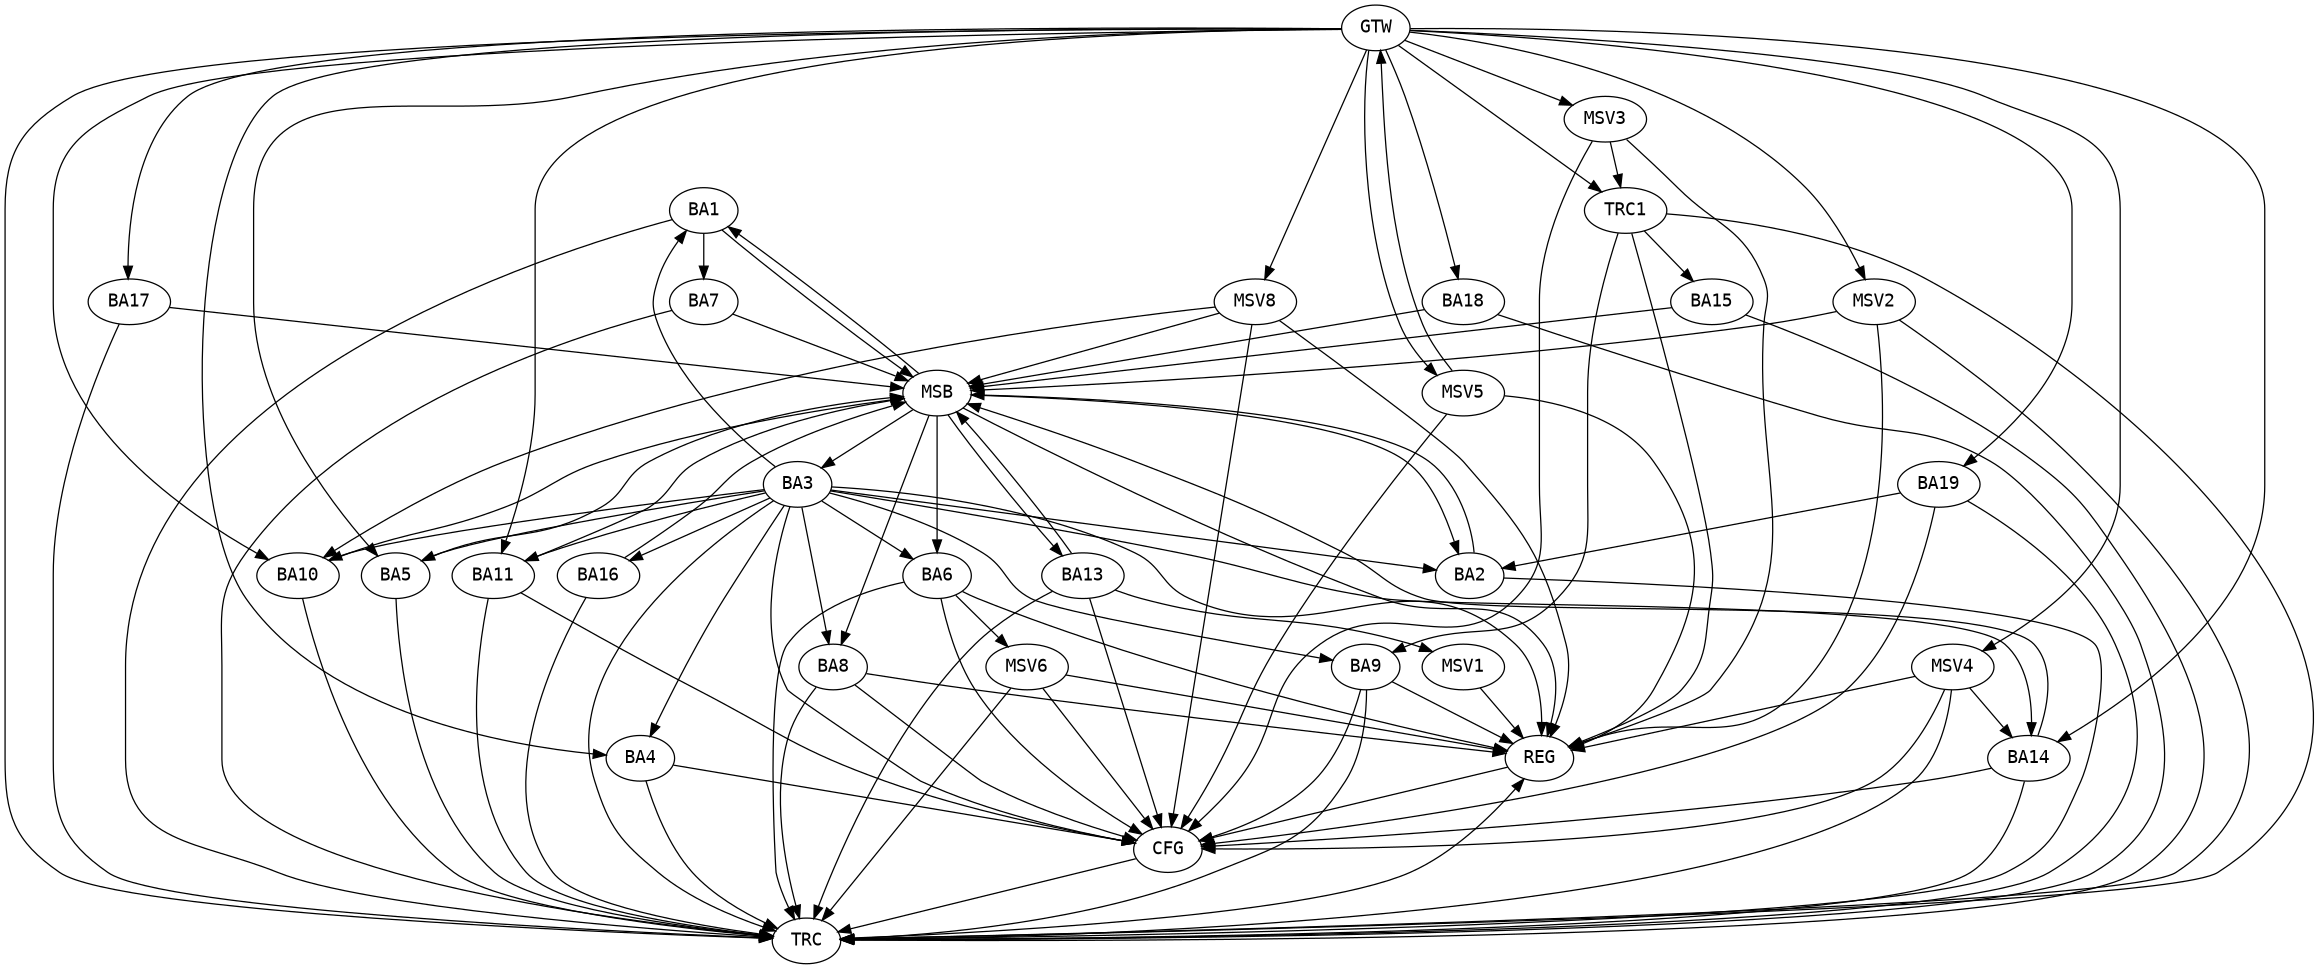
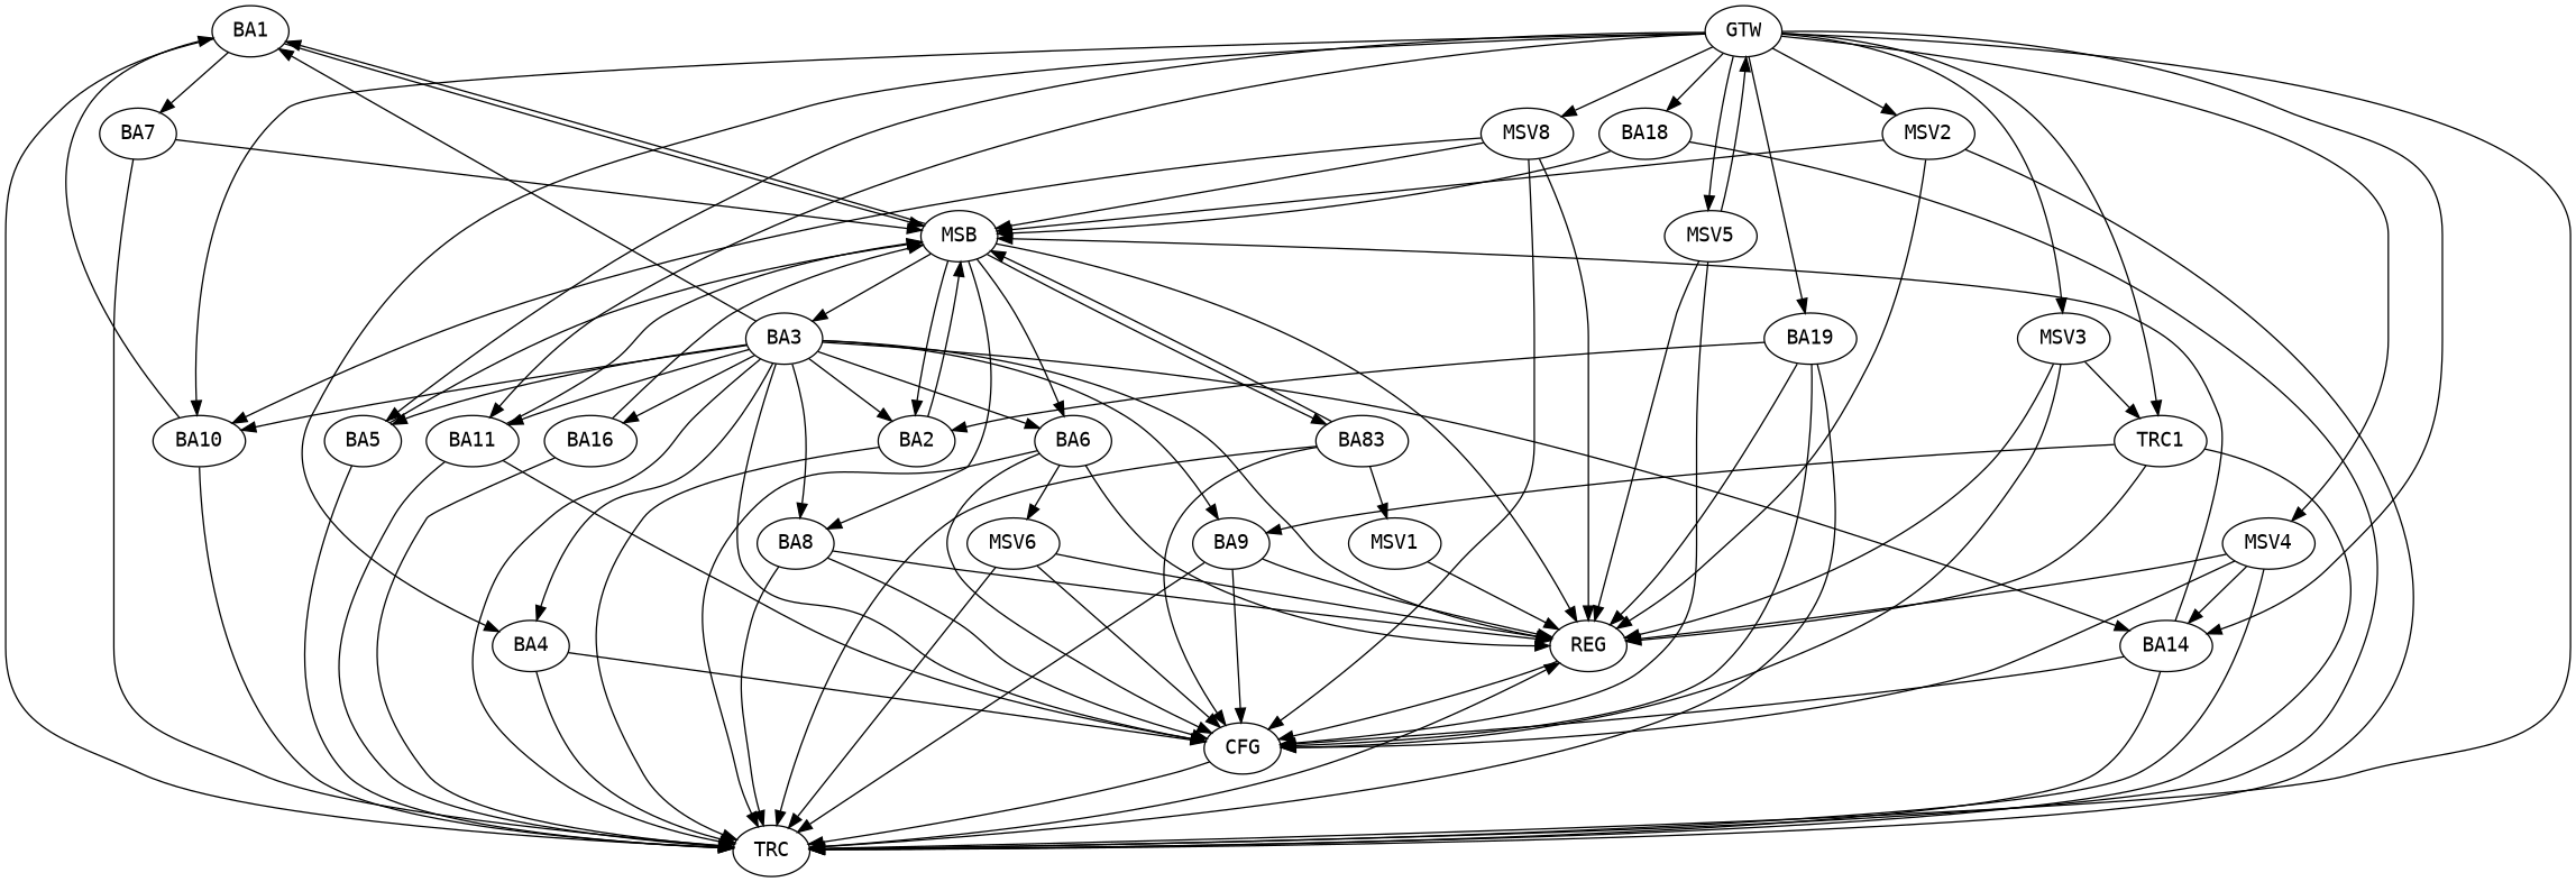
  strict digraph {
    fontname="DejaVu Sans Mono"
    node [fontname="DejaVu Sans Mono"]
    edge [fontname="DejaVu Sans Mono"]
    n1 [label=BA1]
    n2 [label=MSB]
    n3 [label=TRC]
    n4 [label=BA7]
    n5 [label=BA2]
    n6 [label=BA3]
    n7 [label=BA6]
    n8 [label=BA8]
    n9 [label=REG]
-   n10 [label=BA13]
+   n10 [label=BA83]
    n11 [label=BA4]
    n12 [label=BA5]
    n13 [label=BA9]
    n14 [label=BA10]
    n15 [label=BA11]
    n16 [label=BA14]
    n17 [label=BA16]
    n18 [label=CFG]
    n19 [label=MSV6]
    n20 [label=MSV1]
-   n21 [label=BA15]
-   n22 [label=BA17]
    n23 [label=BA18]
    n24 [label=BA19]
    n25 [label=TRC1]
    n26 [label=GTW]
    n27 [label=MSV2]
    n28 [label=MSV3]
    n29 [label=MSV4]
    n30 [label=MSV5]
    n31 [label=MSV8]
    n1 -> n2
    n1 -> n3
    n1 -> n4
    n2 -> n1
    n2 -> n5
    n2 -> n6
    n2 -> n7
    n2 -> n8
    n2 -> n9
    n2 -> n10
    n3 -> n9
    n4 -> n2
    n4 -> n3
    n5 -> n2
    n5 -> n3
    n6 -> n1
    n6 -> n3
    n6 -> n5
    n6 -> n7
    n6 -> n8
    n6 -> n9
    n6 -> n11
    n6 -> n12
    n6 -> n13
    n6 -> n14
    n6 -> n15
    n6 -> n16
    n6 -> n17
    n6 -> n18
    n7 -> n3
    n7 -> n9
    n7 -> n18
    n7 -> n19
    n8 -> n3
    n8 -> n9
    n8 -> n18
    n9 -> n18
    n10 -> n2
    n10 -> n3
    n10 -> n18
    n10 -> n20
    n11 -> n3
    n11 -> n18
    n12 -> n2
    n12 -> n3
    n13 -> n3
    n13 -> n9
    n13 -> n18
-   n14 -> n2
+   n14 -> n1
    n14 -> n3
    n15 -> n2
    n15 -> n3
    n15 -> n18
    n16 -> n2
    n16 -> n3
    n16 -> n18
    n17 -> n2
    n17 -> n3
    n18 -> n3
    n19 -> n3
    n19 -> n9
    n19 -> n18
    n20 -> n9
-   n21 -> n2
-   n21 -> n3
-   n22 -> n2
-   n22 -> n3
    n23 -> n2
    n23 -> n3
    n24 -> n3
    n24 -> n5
+   n24 -> n9
    n24 -> n18
    n25 -> n3
    n25 -> n9
    n25 -> n13
-   n25 -> n21
    n26 -> n3
    n26 -> n11
    n26 -> n12
    n26 -> n14
    n26 -> n15
    n26 -> n16
-   n26 -> n22
    n26 -> n23
    n26 -> n24
    n26 -> n25
    n26 -> n27
    n26 -> n28
    n26 -> n29
    n26 -> n30
    n26 -> n31
    n27 -> n2
    n27 -> n3
    n27 -> n9
    n28 -> n9
    n28 -> n18
    n28 -> n25
    n29 -> n3
    n29 -> n9
    n29 -> n16
    n29 -> n18
    n30 -> n9
    n30 -> n18
    n30 -> n26
    n31 -> n2
    n31 -> n9
    n31 -> n14
    n31 -> n18
  }
